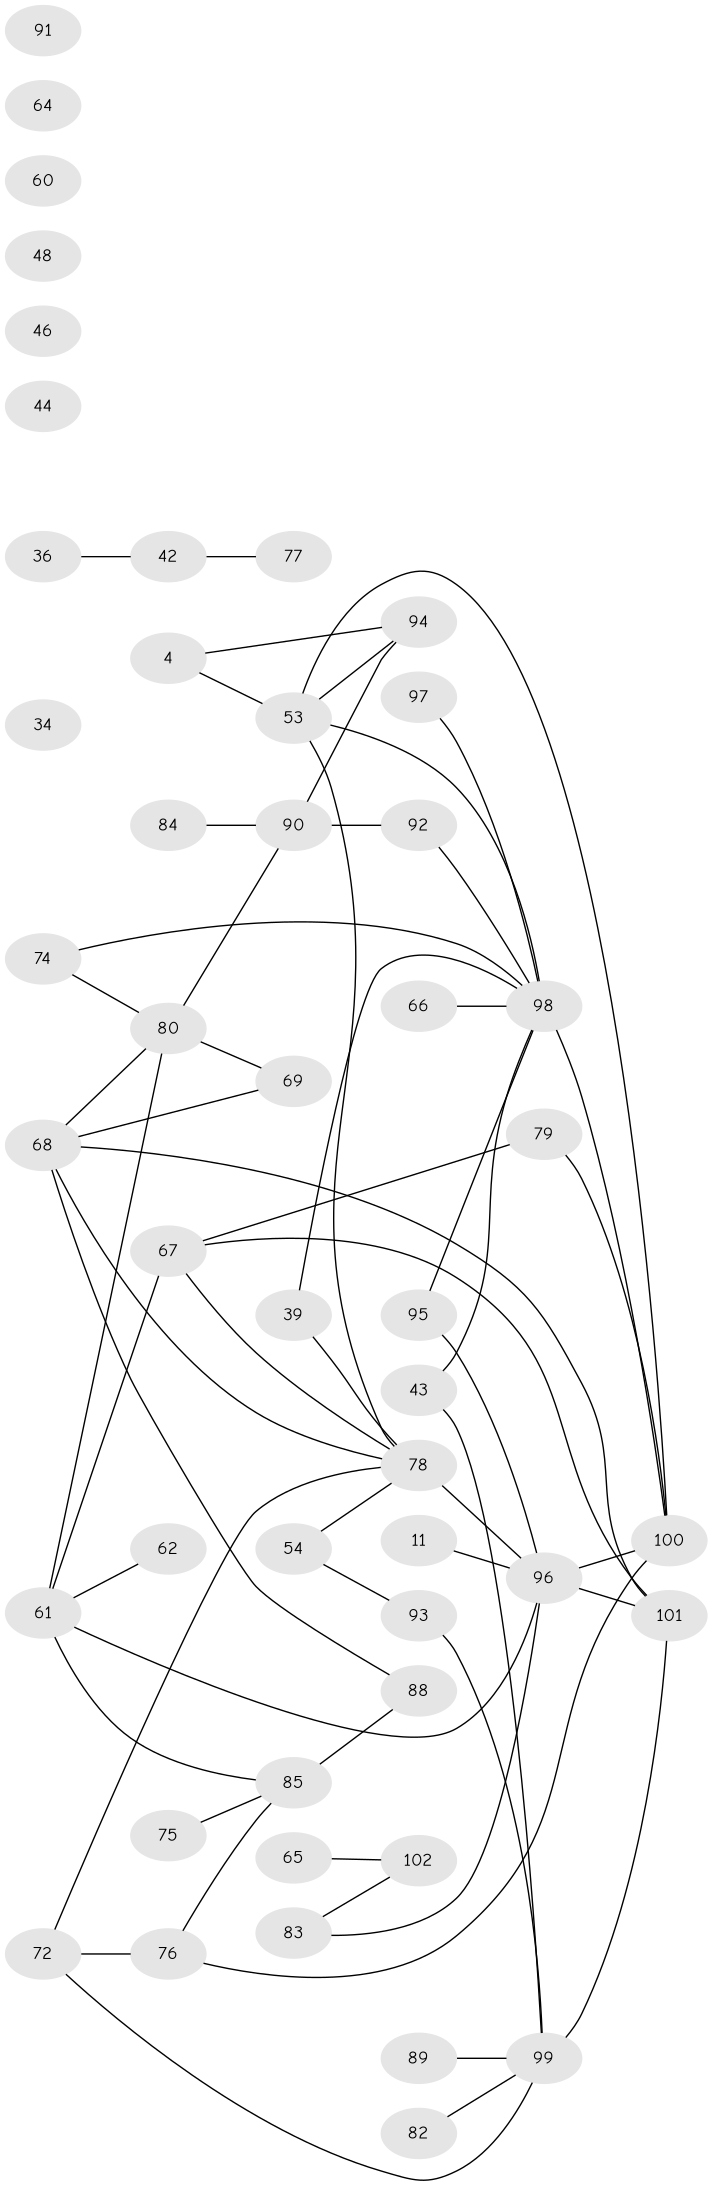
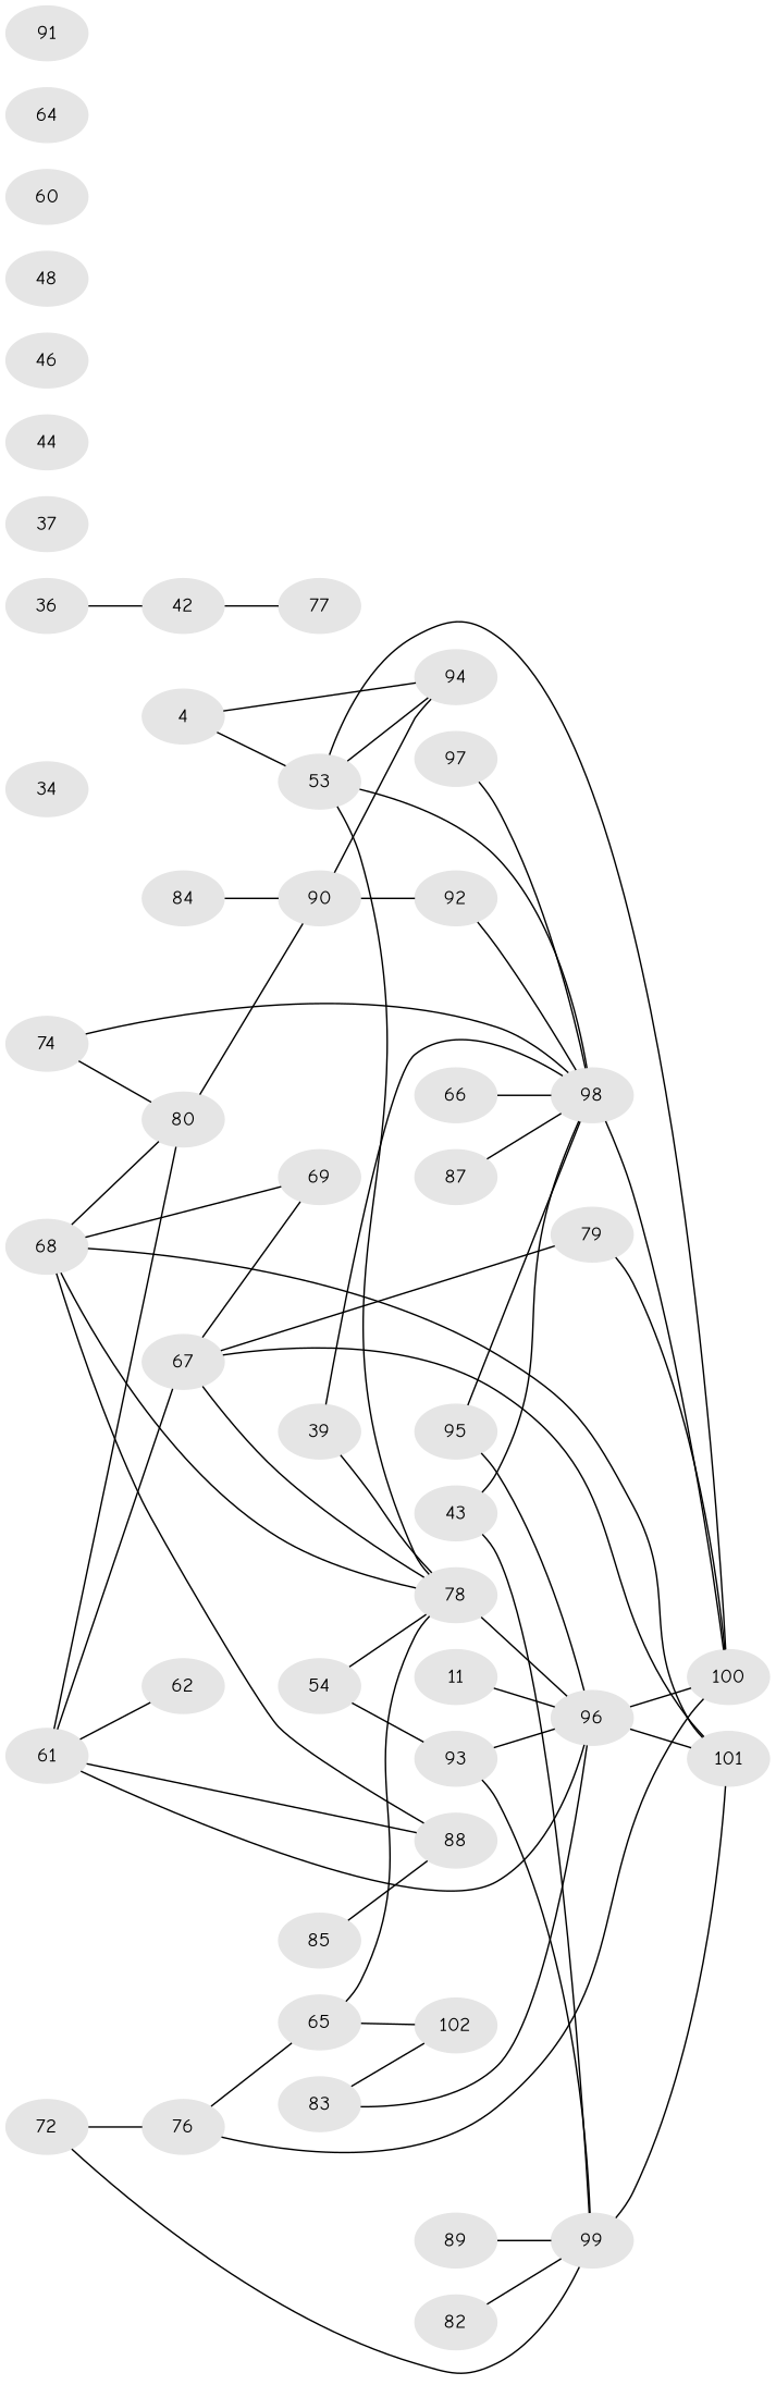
  graph {
    fontname="Comic Neue"
    rankdir=LR
    node [color=gray90 fontname="Comic Neue" style=filled]
    edge [fontname="Comic Neue"]
    53 [super="+49"]
    94 [super="+41"]
    78 [super="+73"]
    98 [super="+9+8+40"]
    100 [super="+22+24"]
    4
    34
    36
    42
    77
+   37 [super="+13"]
    39 [super="+38"]
    96 [super="+45+52+56+70"]
    43
    99 [super="+17"]
    101 [super="+59+29"]
    44
    46
    48
    90 [super="+19"]
    84
    76 [super="+25"]
    85 [super="+30+31"]
    54
    93
    60
    61 [super="+10+26"]
    62
    67 [super="+15"]
    80 [super="+12+18+5+28+35"]
    79 [super="+50"]
    69 [super="+57"]
    88
    64
    72 [super="+55+32"]
    65
    102
    66
    68 [super="+33+11"]
    n40 [label=11]
    74 [super="+47"]
-   75
    92
    82
    83
+   87 [super="+63"]
    89
    91
    95
    97
    53 -- 94
    53 -- 78 [weight=2]
    53 -- 98 [weight=2]
    53 -- 100
    78 -- 96
    98 -- 100
    4 -- 53 [weight=2]
    4 -- 94 [weight=2]
    36 -- 42
    42 -- 77
    39 -- 78
    39 -- 98
    96 -- 100 [weight=2]
    96 -- 101
    43 -- 98 [weight=2]
    43 -- 99 [weight=2]
    99 -- 101 [weight=2]
    90 -- 94
    90 -- 92
    84 -- 90
    76 -- 100 [weight=2]
-   76 -- 85
+   76 -- 65
    85 -- 88
    54 -- 78
    54 -- 93
+   93 -- 96
    93 -- 99
    61 -- 96 [weight=2]
-   61 -- 85
+   61 -- 88
    61 -- 62
    61 -- 67
    61 -- 80
    67 -- 78
    67 -- 101
    67 -- 79
-   80 -- 69
+   67 -- 69
    80 -- 90
    79 -- 100
-   72 -- 78
+   65 -- 78
    72 -- 99
    72 -- 76
    65 -- 102
    66 -- 98
    68 -- 78
    68 -- 101
    68 -- 80
    68 -- 69
    68 -- 88
    n40 -- 96
    74 -- 98
    74 -- 80
-   75 -- 85
    92 -- 98
    82 -- 99
    83 -- 96
    83 -- 102
+   87 -- 98 [weight=2]
    89 -- 99
    95 -- 98
    95 -- 96
    97 -- 98
  }
